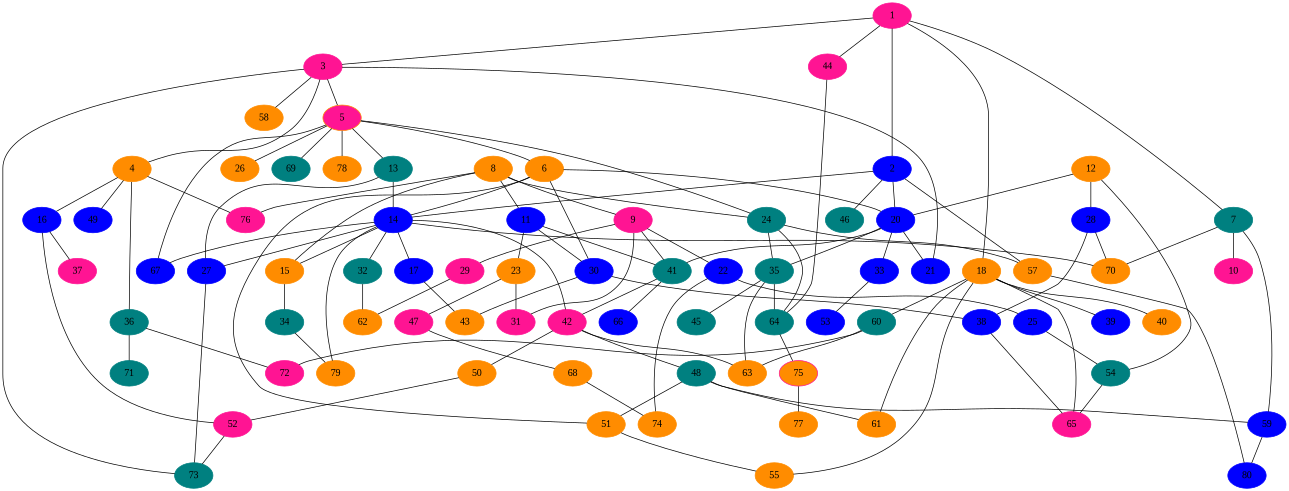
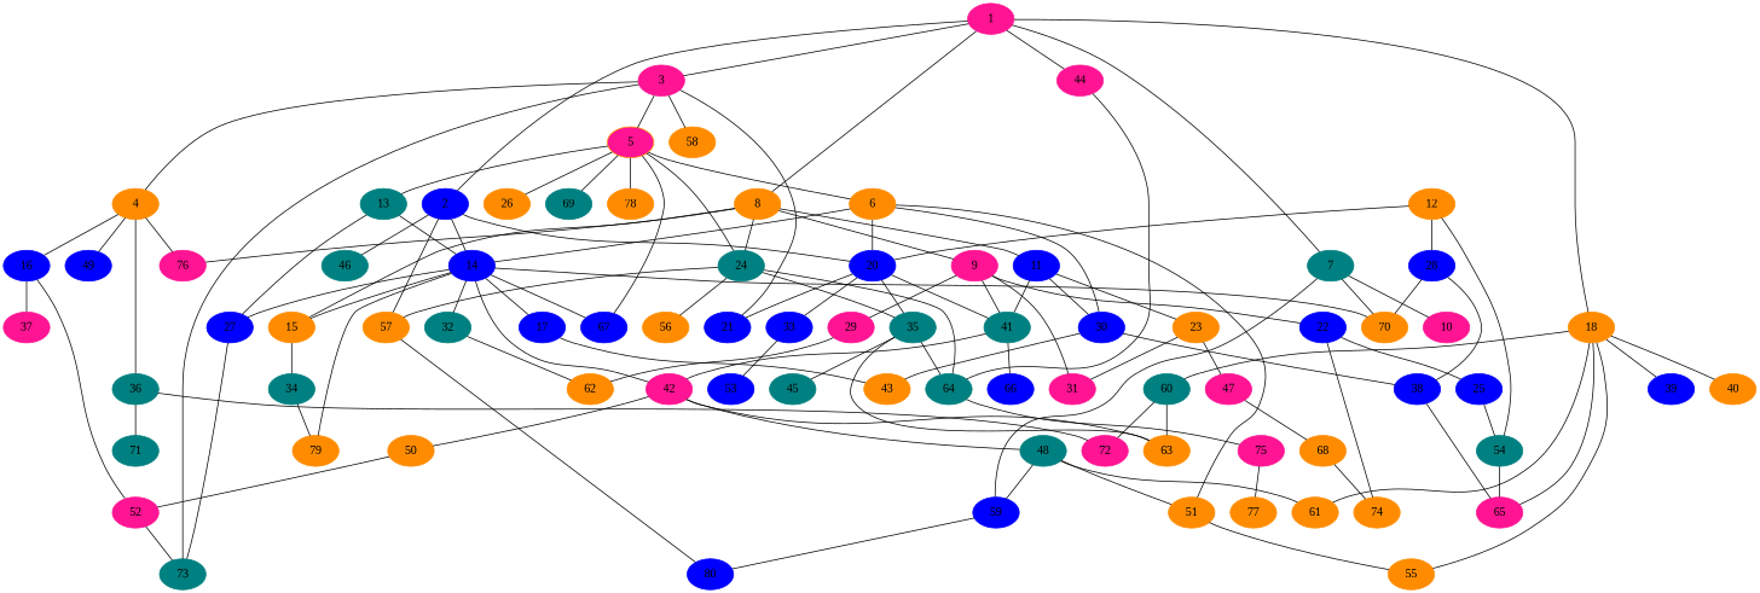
  graph {
    fontname="Liberation Serif"
    node [color=darkorange fontname="Liberation Serif" style=filled]
    edge [fontname="Liberation Serif"]
    1 [color=deeppink]
    2 [color=blue]
    3 [color=deeppink]
    7 [color=teal]
    8
    18
    44 [color=deeppink]
    14 [color=blue]
    20 [color=blue]
    46 [color=teal]
    57
    4
    5 [fillcolor=deeppink]
    21 [color=blue]
    58
    73 [color=teal]
    10 [color=deeppink]
    59 [color=blue]
    70
    76 [color=deeppink]
    24 [color=teal]
    9 [color=deeppink]
    11 [color=blue]
    15
    39 [color=blue]
    40
    55
    60 [color=teal]
    61
    65 [color=deeppink]
    64 [color=teal]
    67 [color=blue]
    27 [color=blue]
    17 [color=blue]
    32 [color=teal]
    42 [color=deeppink]
    79
    41 [color=teal]
    33 [color=blue]
    35 [color=teal]
    80 [color=blue]
    16 [color=blue]
    36 [color=teal]
    49 [color=blue]
    6
    13 [color=teal]
    26
    69 [color=teal]
    78
    37 [color=deeppink]
    52 [color=deeppink]
    71 [color=teal]
    72 [color=deeppink]
    30 [color=blue]
    51
+   56
    43
    38 [color=blue]
    22 [color=blue]
    29 [color=deeppink]
    31 [color=deeppink]
    23
    34 [color=teal]
    12
    28 [color=blue]
    54 [color=teal]
    25 [color=blue]
    74
    62
    66 [color=blue]
    47 [color=deeppink]
    63
    48 [color=teal]
    50
    53 [color=blue]
    45 [color=teal]
    68
-   75 [color=deeppink fillcolor=darkorange]
+   75 [color=deeppink]
    77
    1 -- 2
    1 -- 3
    1 -- 7
+   1 -- 8
    1 -- 18
    1 -- 44
    2 -- 14
    2 -- 20
    2 -- 46
    2 -- 57
    3 -- 4
    3 -- 5
    3 -- 21
    3 -- 58
    3 -- 73
    7 -- 10
    7 -- 59
    7 -- 70
    8 -- 76
    8 -- 24
    8 -- 9
    8 -- 11
    8 -- 15
    18 -- 39
    18 -- 40
    18 -- 55
    18 -- 60
    18 -- 61
    18 -- 65
    44 -- 64
    14 -- 70
    14 -- 15
    14 -- 67
    14 -- 27
    14 -- 17
    14 -- 32
    14 -- 42
    14 -- 79
    20 -- 21
    20 -- 41
    20 -- 33
    20 -- 35
    57 -- 80
    4 -- 76
    4 -- 16
    4 -- 36
    4 -- 49
    5 -- 24
    5 -- 67
    5 -- 6
    5 -- 13
    5 -- 26
    5 -- 69
    5 -- 78
    59 -- 80
    24 -- 57
    24 -- 64
    24 -- 35
+   24 -- 56
    9 -- 41
    9 -- 22
    9 -- 29
    9 -- 31
    11 -- 41
    11 -- 30
    11 -- 23
    15 -- 34
    60 -- 72
    60 -- 63
    64 -- 75
    27 -- 73
    17 -- 43
    32 -- 62
    42 -- 63
    42 -- 48
    42 -- 50
    41 -- 42
    41 -- 66
    33 -- 53
    35 -- 64
    35 -- 63
    35 -- 45
    16 -- 37
    16 -- 52
    36 -- 71
    36 -- 72
    6 -- 14
    6 -- 20
    6 -- 30
    6 -- 51
    13 -- 14
    13 -- 27
    52 -- 73
    30 -- 43
    30 -- 38
    51 -- 55
    38 -- 65
    22 -- 25
    22 -- 74
    29 -- 62
    23 -- 31
    23 -- 47
    34 -- 79
    12 -- 20
    12 -- 28
    12 -- 54
    28 -- 70
    28 -- 38
    54 -- 65
    25 -- 54
    47 -- 68
    48 -- 59
    48 -- 61
    48 -- 51
    50 -- 52
    68 -- 74
    75 -- 77
  }
